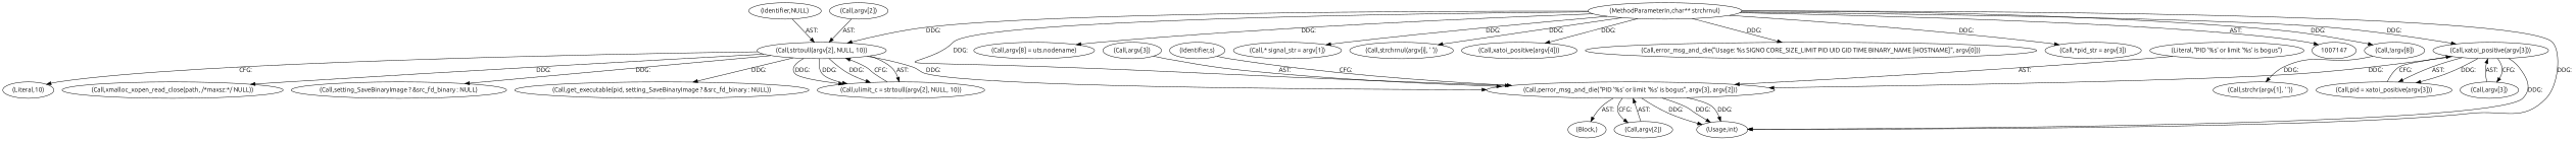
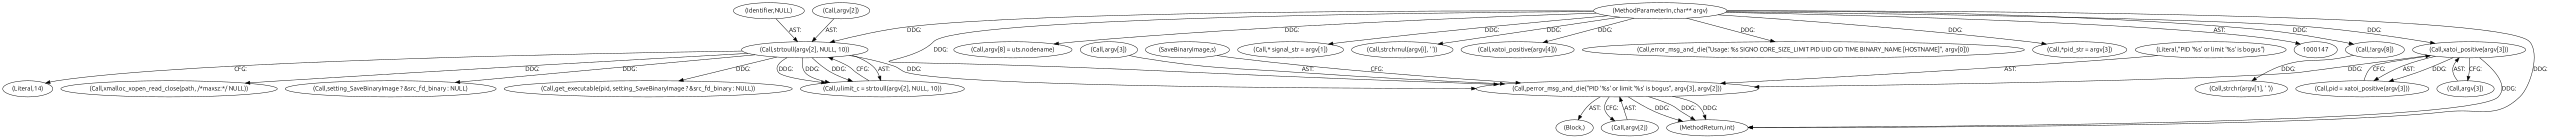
  digraph {
    fontname=Ubuntu
    node [fontname=Ubuntu]
    edge [fontname=Ubuntu]
    n1 [label="(Call,perror_msg_and_die(\"PID '%s' or limit '%s' is bogus\", argv[3], argv[2]))"]
-   n2 [label="(Usage,int)"]
+   n2 [label="(MethodReturn,int)"]
    n3 [label="(Block,)"]
    n4 [label="(Call,argv[2])"]
    n5 [label="(Call,xatoi_positive(argv[3]))"]
    n6 [label="(Call,pid = xatoi_positive(argv[3]))"]
    n7 [label="(Call,argv[3])"]
-   n8 [label="(MethodParameterIn,char** strchrnul)"]
+   n8 [label="(MethodParameterIn,char** argv)"]
    n9 [label="(Call,strtoull(argv[2], NULL, 10))"]
    n10 [label="(Call,argv[8] = uts.nodename)"]
    n11 [label="(Call,* signal_str = argv[1])"]
    n12 [label="(Call,strchrnul(argv[i], ' '))"]
    n13 [label="(Call,xatoi_positive(argv[4]))"]
    n14 [label="(Call,error_msg_and_die(\"Usage: %s SIGNO CORE_SIZE_LIMIT PID UID GID TIME BINARY_NAME [HOSTNAME]\", argv[0]))"]
    n15 [label="(Call,!argv[8])"]
    n16 [label="(Call,*pid_str = argv[3])"]
-   1000147 [label=1007147]
+   1000147
    n18 [label="(Call,ulimit_c = strtoull(argv[2], NULL, 10))"]
-   n19 [label="(Literal,10)"]
+   n19 [label="(Literal,14)"]
    n20 [label="(Call,xmalloc_xopen_read_close(path, /*maxsz:*/ NULL))"]
    n21 [label="(Call,setting_SaveBinaryImage ? &src_fd_binary : NULL)"]
    n22 [label="(Call,get_executable(pid, setting_SaveBinaryImage ? &src_fd_binary : NULL))"]
    n23 [label="(Call,strchr(argv[1], ' '))"]
    n24 [label="(Call,argv[3])"]
-   n25 [label="(Identifier,s)"]
+   n25 [label="(SaveBinaryImage,s)"]
    n26 [label="(Identifier,NULL)"]
    n27 [label="(Call,argv[2])"]
    n28 [label="(Literal,\"PID '%s' or limit '%s' is bogus\")"]
    n1 -> n2 [label="DDG: "]
    n1 -> n2 [label="DDG: "]
    n1 -> n2 [label="DDG: "]
    n1 -> n3 [label="AST: "]
    n1 -> n4 [label="CFG: "]
    n4 -> n1 [label="AST: "]
    n5 -> n1 [label="DDG: "]
    n5 -> n2 [label="DDG: "]
    n5 -> n6 [label="AST: "]
    n5 -> n6 [label="DDG: "]
    n5 -> n7 [label="CFG: "]
    n6 -> n5 [label="CFG: "]
    n7 -> n5 [label="AST: "]
    n8 -> n1 [label="DDG: "]
    n8 -> n2 [label="DDG: "]
    n8 -> n5 [label="DDG: "]
    n8 -> n9 [label="DDG: "]
    n8 -> n10 [label="DDG: "]
    n8 -> n11 [label="DDG: "]
    n8 -> n12 [label="DDG: "]
    n8 -> n13 [label="DDG: "]
    n8 -> n14 [label="DDG: "]
    n8 -> n15 [label="DDG: "]
    n8 -> n16 [label="DDG: "]
    n8 -> 1000147 [label="AST: "]
    n9 -> n1 [label="DDG: "]
    n9 -> n18 [label="AST: "]
    n9 -> n18 [label="DDG: "]
    n9 -> n18 [label="DDG: "]
    n9 -> n18 [label="DDG: "]
    n9 -> n19 [label="CFG: "]
    n9 -> n20 [label="DDG: "]
    n9 -> n21 [label="DDG: "]
    n9 -> n22 [label="DDG: "]
    n15 -> n23 [label="DDG: "]
    n18 -> n9 [label="CFG: "]
    n24 -> n1 [label="AST: "]
    n25 -> n1 [label="CFG: "]
    n26 -> n9 [label="AST: "]
    n27 -> n9 [label="AST: "]
    n28 -> n1 [label="AST: "]
  }
